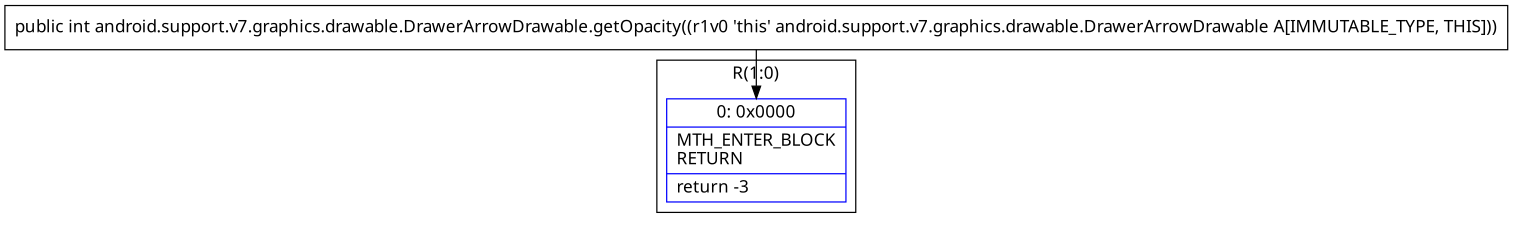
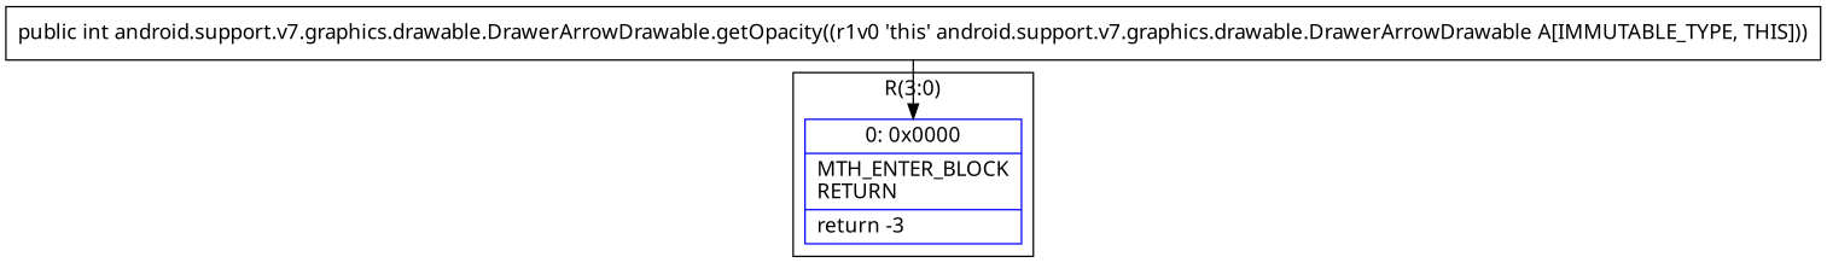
  digraph {
    fontname="Noto Sans"
    node [shape=record fontname="Noto Sans"]
    n1 [color=blue label="{0\:\ 0x0000|MTH_ENTER_BLOCK\lRETURN\l|return \-3\l}"]
    n2 [label="{public int android.support.v7.graphics.drawable.DrawerArrowDrawable.getOpacity((r1v0 'this' android.support.v7.graphics.drawable.DrawerArrowDrawable A[IMMUTABLE_TYPE, THIS])) }"]
    subgraph cluster_1 {
-     label="R(1:0)"
+     label="R(3:0)"
      n1
    }
    n2 -> n1 [fontname="Noto Sans"]
  }
